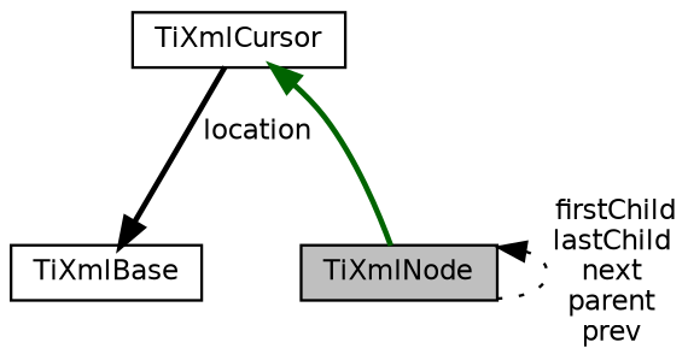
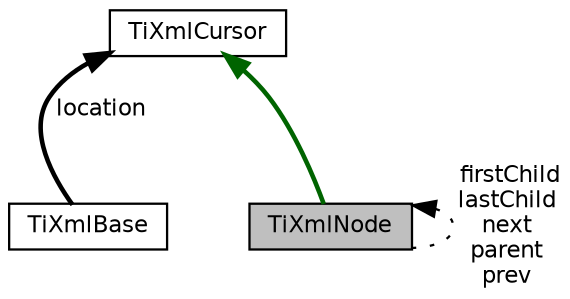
  digraph {
    node [color=black fillcolor=white fontname=Helvetica fontsize=10 shape=record style=filled]
    edge [color=black dir=back fontname=Helvetica fontsize=10 labelfontname=Helvetica labelfontsize=10 style=bold]
    n1 [fillcolor=grey75 fontcolor=black height=0.2 label=TiXmlNode width=0.4]
    n2 [height=0.2 label=TiXmlBase width=0.4]
    n3 [height=0.2 label=TiXmlCursor width=0.4]
    n1 -> n1 [label=" firstChild\nlastChild\nnext\nparent\nprev" style=dotted]
    n3 -> n1 [color=darkgreen]
-   n2 -> n3 [label=" location"]
+   n3 -> n2 [label=" location"]
  }
